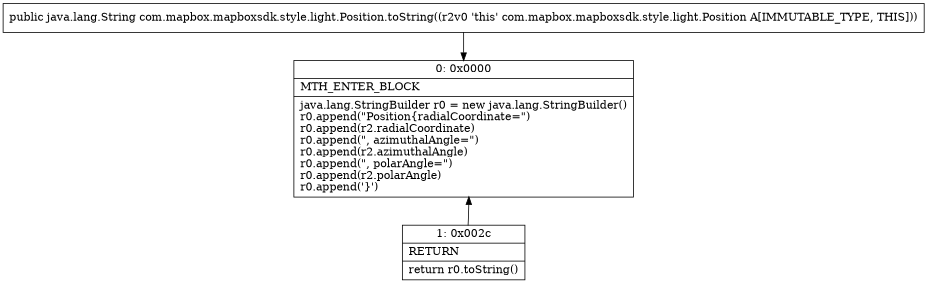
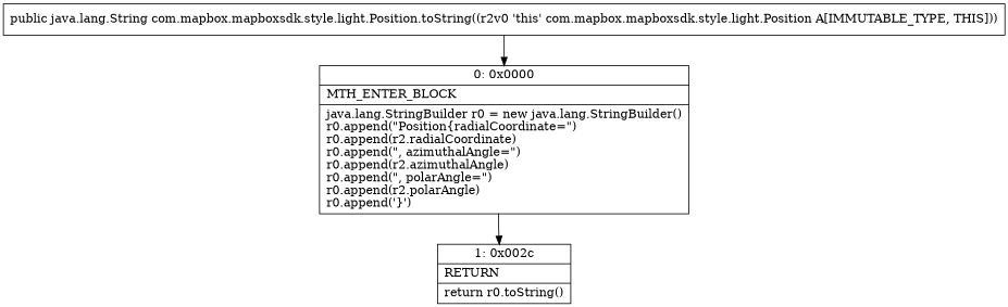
  digraph {
    node [shape=record]
    n1 [label="{0\:\ 0x0000|MTH_ENTER_BLOCK\l|java.lang.StringBuilder r0 = new java.lang.StringBuilder()\lr0.append(\"Position\{radialCoordinate=\")\lr0.append(r2.radialCoordinate)\lr0.append(\", azimuthalAngle=\")\lr0.append(r2.azimuthalAngle)\lr0.append(\", polarAngle=\")\lr0.append(r2.polarAngle)\lr0.append('\}')\l}"]
    n2 [label="{1\:\ 0x002c|RETURN\l|return r0.toString()\l}"]
    n3 [label="{public java.lang.String com.mapbox.mapboxsdk.style.light.Position.toString((r2v0 'this' com.mapbox.mapboxsdk.style.light.Position A[IMMUTABLE_TYPE, THIS])) }"]
-   n2 -> n1
+   n1 -> n2
    n3 -> n1
  }
